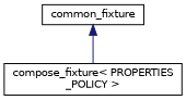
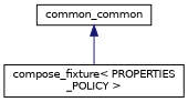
  digraph {
    rankdir=TB
    node [color=black fillcolor=white fontname=Helvetica fontsize=10 shape=record style=filled]
-   n1 [height=0.2 label=common_fixture width=0.4]
+   n1 [height=0.2 label=common_common width=0.4]
    n2 [height=0.2 label="compose_fixture\< PROPERTIES\l_POLICY \>" width=0.4]
    n1 -> n2 [color=midnightblue dir=back fontname=Helvetica fontsize=10 labelfontname=Helvetica labelfontsize=10 style=solid]
  }
